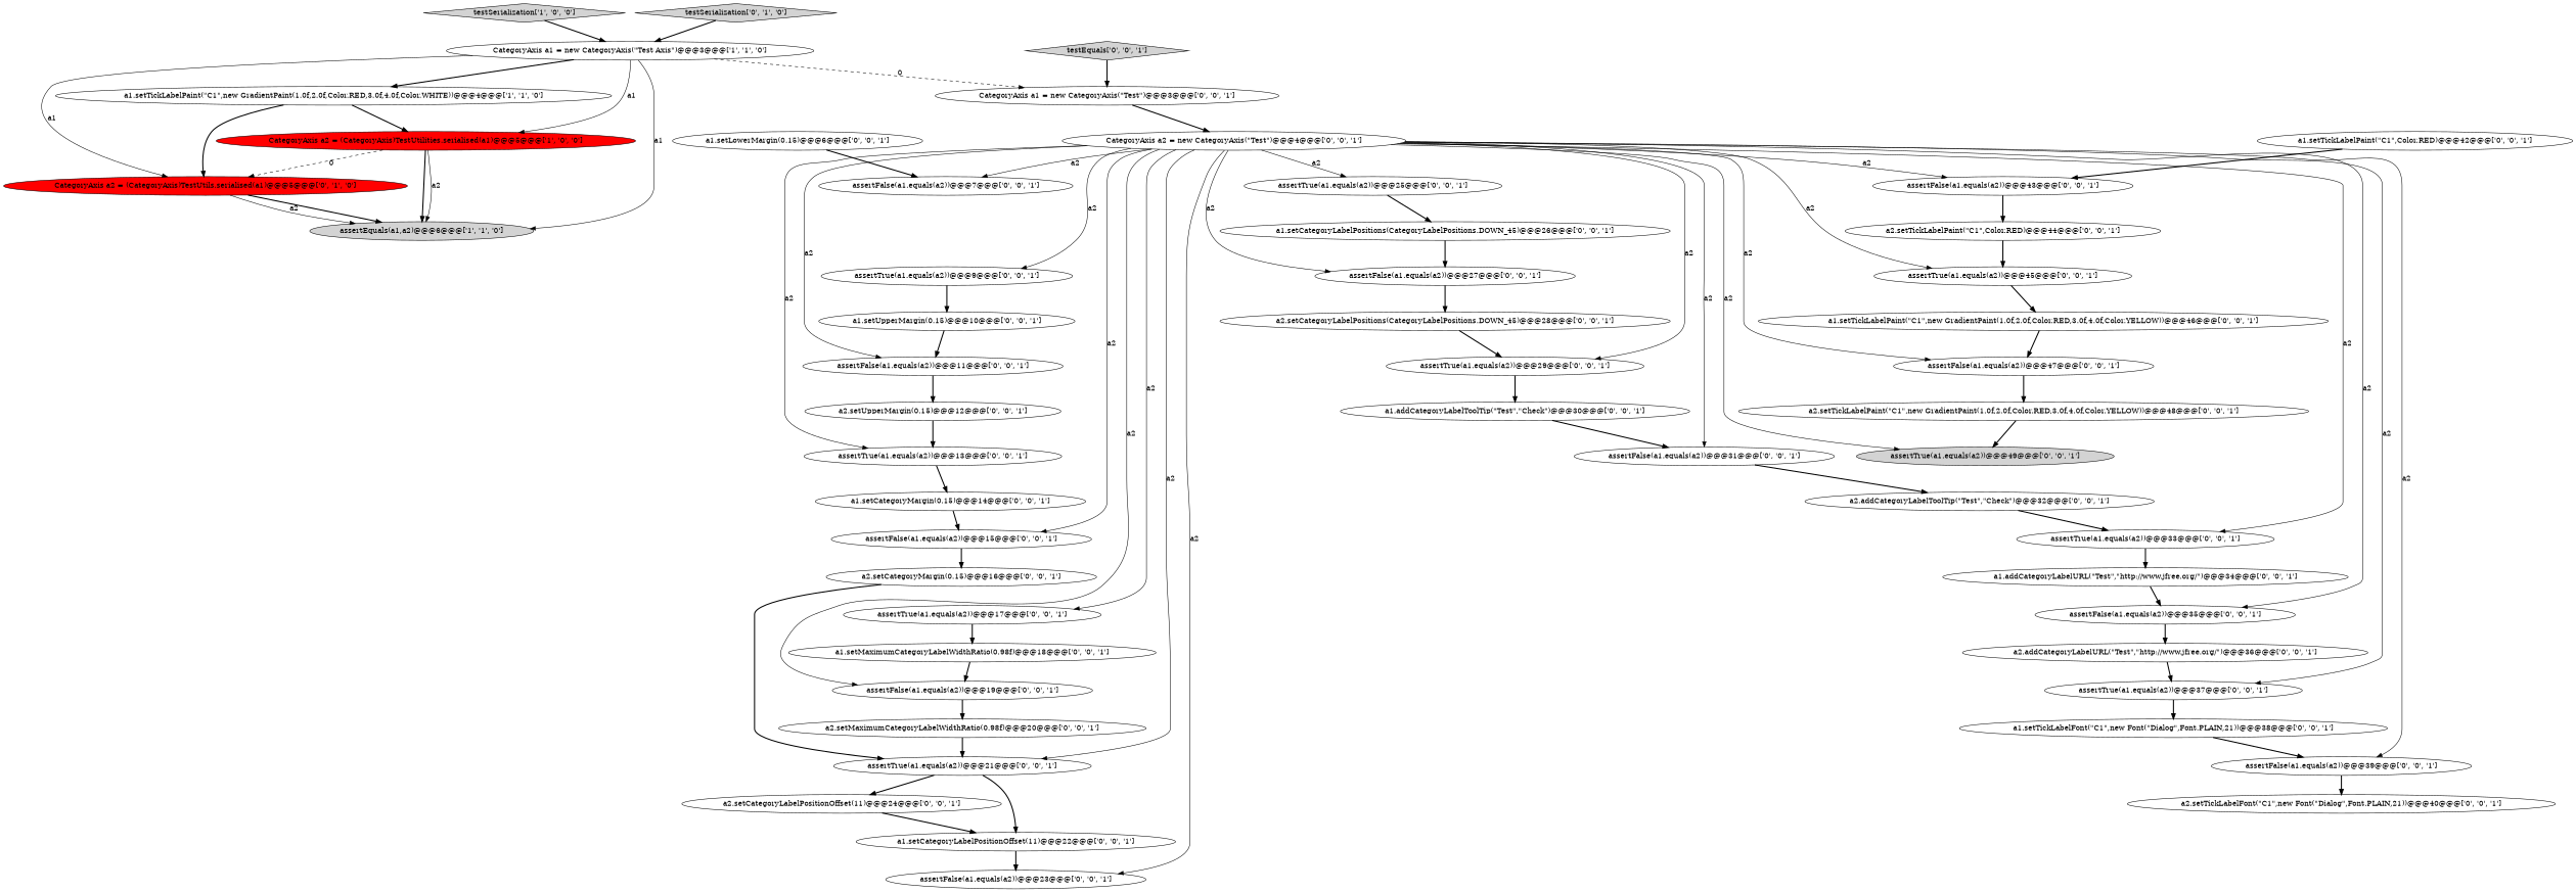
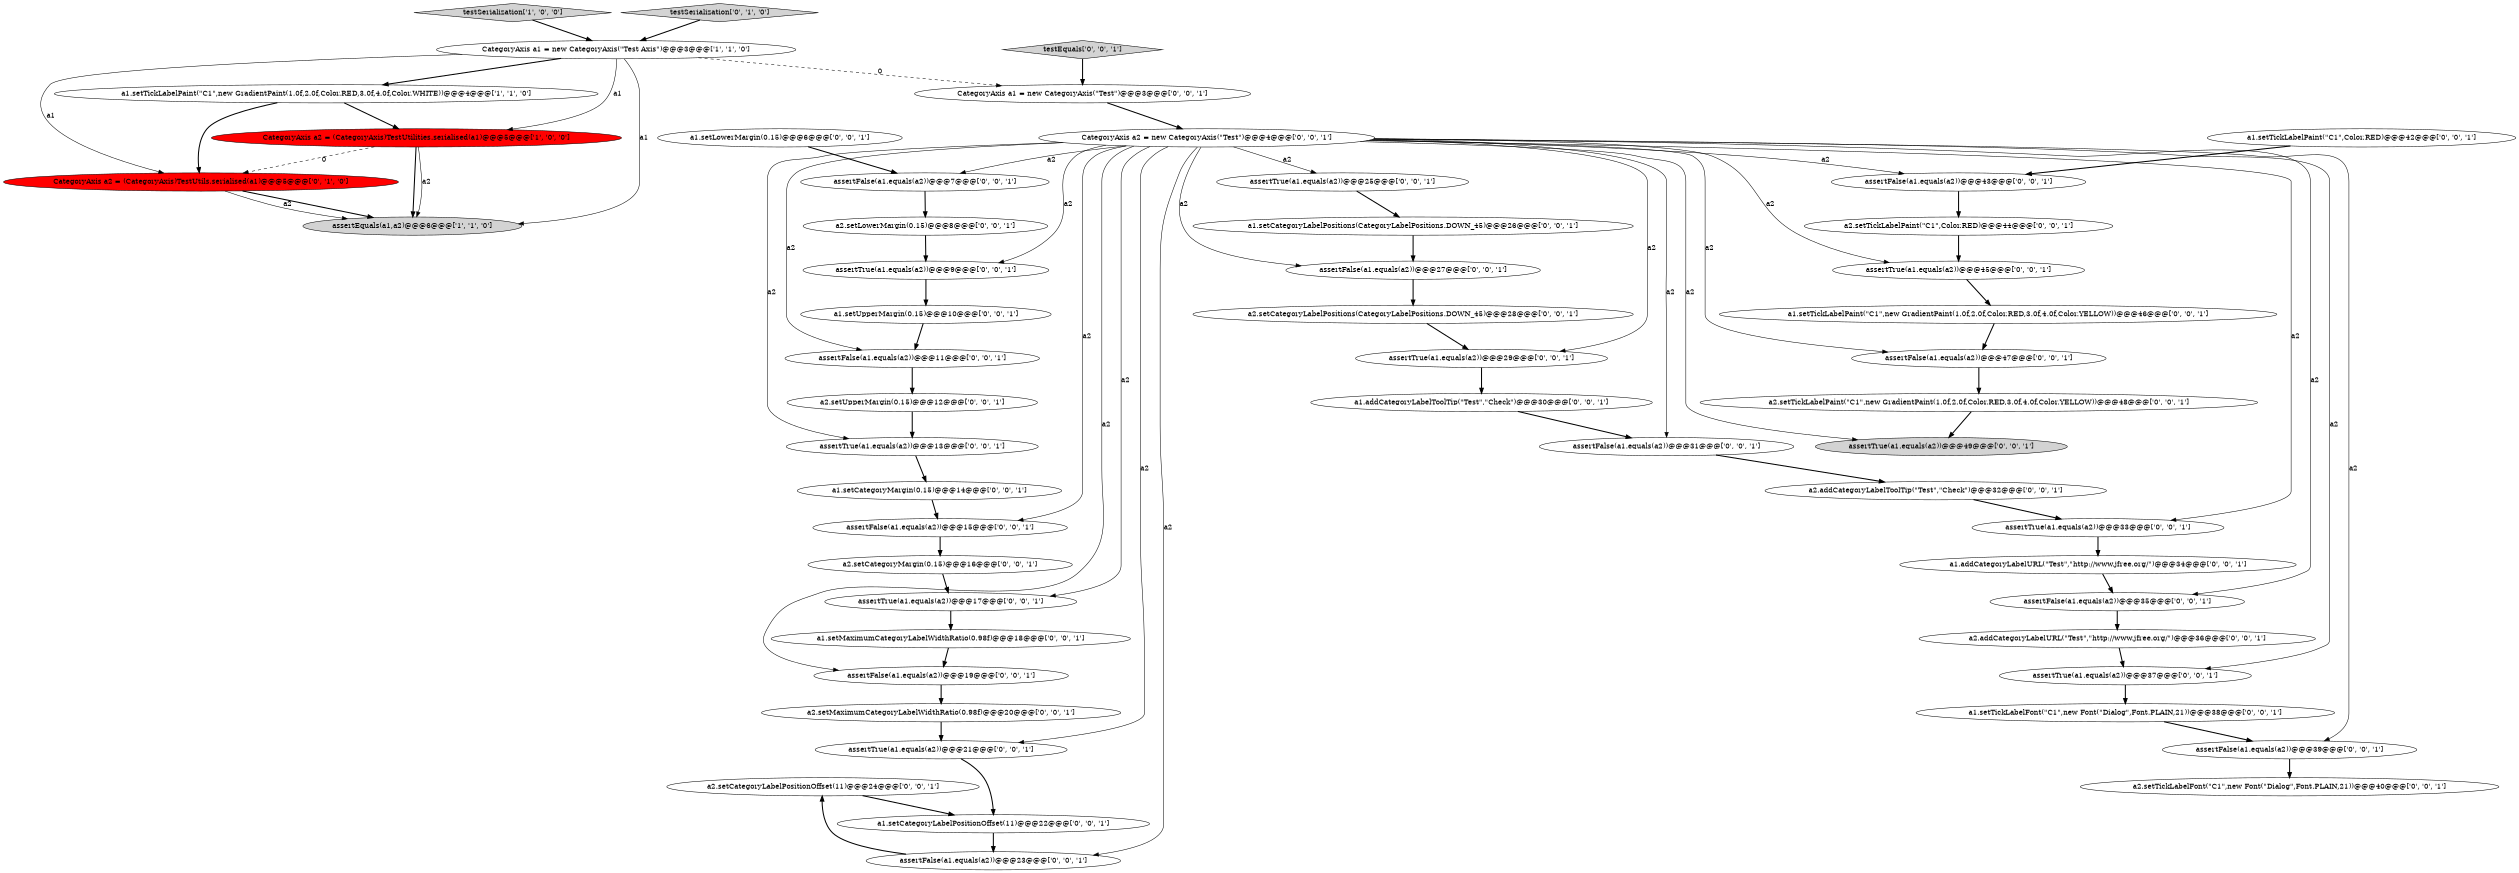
  digraph {
    node [fillcolor=white shape=ellipse style=filled]
    edge [style=bold]
    n1 [label="assertTrue(a1.equals(a2))@@@45@@@['0', '0', '1']"]
    n2 [label="a1.setTickLabelPaint(\"C1\",new GradientPaint(1.0f,2.0f,Color.RED,3.0f,4.0f,Color.YELLOW))@@@46@@@['0', '0', '1']"]
    n3 [label="assertFalse(a1.equals(a2))@@@47@@@['0', '0', '1']"]
    n4 [label="a1.setTickLabelPaint(\"C1\",Color.RED)@@@42@@@['0', '0', '1']"]
    n5 [label="assertFalse(a1.equals(a2))@@@43@@@['0', '0', '1']"]
    n6 [label="assertTrue(a1.equals(a2))@@@37@@@['0', '0', '1']"]
    n7 [label="a1.setTickLabelFont(\"C1\",new Font(\"Dialog\",Font.PLAIN,21))@@@38@@@['0', '0', '1']"]
    n8 [label="assertFalse(a1.equals(a2))@@@39@@@['0', '0', '1']"]
    n9 [label="a1.addCategoryLabelURL(\"Test\",\"http://www.jfree.org/\")@@@34@@@['0', '0', '1']"]
    n10 [label="assertFalse(a1.equals(a2))@@@35@@@['0', '0', '1']"]
    n11 [label="a2.addCategoryLabelURL(\"Test\",\"http://www.jfree.org/\")@@@36@@@['0', '0', '1']"]
    n12 [label="a1.setUpperMargin(0.15)@@@10@@@['0', '0', '1']"]
    n13 [label="assertFalse(a1.equals(a2))@@@11@@@['0', '0', '1']"]
    n14 [label="a2.setUpperMargin(0.15)@@@12@@@['0', '0', '1']"]
    n15 [label="assertFalse(a1.equals(a2))@@@19@@@['0', '0', '1']"]
    n16 [label="a2.setMaximumCategoryLabelWidthRatio(0.98f)@@@20@@@['0', '0', '1']"]
    n17 [label="assertTrue(a1.equals(a2))@@@21@@@['0', '0', '1']"]
    n18 [fillcolor=lightgray label="testSerialization['1', '0', '0']" shape=diamond]
    n19 [label="CategoryAxis a1 = new CategoryAxis(\"Test Axis\")@@@3@@@['1', '1', '0']"]
    n20 [label="CategoryAxis a1 = new CategoryAxis(\"Test\")@@@3@@@['0', '0', '1']"]
    n21 [fillcolor=red label="CategoryAxis a2 = (CategoryAxis)TestUtils.serialised(a1)@@@5@@@['0', '1', '0']"]
    n22 [fillcolor=lightgray label="assertEquals(a1,a2)@@@6@@@['1', '1', '0']"]
    n23 [label="a1.setTickLabelPaint(\"C1\",new GradientPaint(1.0f,2.0f,Color.RED,3.0f,4.0f,Color.WHITE))@@@4@@@['1', '1', '0']"]
    n24 [fillcolor=red label="CategoryAxis a2 = (CategoryAxis)TestUtilities.serialised(a1)@@@5@@@['1', '0', '0']"]
    n25 [label="assertTrue(a1.equals(a2))@@@17@@@['0', '0', '1']"]
    n26 [label="a1.setMaximumCategoryLabelWidthRatio(0.98f)@@@18@@@['0', '0', '1']"]
    n27 [label="a2.setCategoryMargin(0.15)@@@16@@@['0', '0', '1']"]
    n28 [fillcolor=lightgray label="testSerialization['0', '1', '0']" shape=diamond]
    n29 [label="assertFalse(a1.equals(a2))@@@31@@@['0', '0', '1']"]
    n30 [label="a2.addCategoryLabelToolTip(\"Test\",\"Check\")@@@32@@@['0', '0', '1']"]
    n31 [label="assertTrue(a1.equals(a2))@@@33@@@['0', '0', '1']"]
    n32 [label="assertFalse(a1.equals(a2))@@@23@@@['0', '0', '1']"]
    n33 [label="a2.setCategoryLabelPositionOffset(11)@@@24@@@['0', '0', '1']"]
    n34 [label="a1.setCategoryLabelPositionOffset(11)@@@22@@@['0', '0', '1']"]
    n35 [fillcolor=lightgray label="testEquals['0', '0', '1']" shape=diamond]
    n36 [label="CategoryAxis a2 = new CategoryAxis(\"Test\")@@@4@@@['0', '0', '1']"]
    n37 [label="a2.setTickLabelPaint(\"C1\",Color.RED)@@@44@@@['0', '0', '1']"]
    n38 [label="a2.setTickLabelPaint(\"C1\",new GradientPaint(1.0f,2.0f,Color.RED,3.0f,4.0f,Color.YELLOW))@@@48@@@['0', '0', '1']"]
    n39 [fillcolor=lightgray label="assertTrue(a1.equals(a2))@@@49@@@['0', '0', '1']"]
+   n40 [label="a2.setLowerMargin(0.15)@@@8@@@['0', '0', '1']"]
    n41 [label="assertTrue(a1.equals(a2))@@@9@@@['0', '0', '1']"]
    n42 [label="assertTrue(a1.equals(a2))@@@25@@@['0', '0', '1']"]
    n43 [label="a1.setCategoryLabelPositions(CategoryLabelPositions.DOWN_45)@@@26@@@['0', '0', '1']"]
    n44 [label="assertFalse(a1.equals(a2))@@@27@@@['0', '0', '1']"]
    n45 [label="assertFalse(a1.equals(a2))@@@15@@@['0', '0', '1']"]
    n46 [label="assertTrue(a1.equals(a2))@@@13@@@['0', '0', '1']"]
    n47 [label="a1.setCategoryMargin(0.15)@@@14@@@['0', '0', '1']"]
    n48 [label="a1.addCategoryLabelToolTip(\"Test\",\"Check\")@@@30@@@['0', '0', '1']"]
    n49 [label="a2.setCategoryLabelPositions(CategoryLabelPositions.DOWN_45)@@@28@@@['0', '0', '1']"]
    n50 [label="a2.setTickLabelFont(\"C1\",new Font(\"Dialog\",Font.PLAIN,21))@@@40@@@['0', '0', '1']"]
    n51 [label="assertTrue(a1.equals(a2))@@@29@@@['0', '0', '1']"]
    n52 [label="assertFalse(a1.equals(a2))@@@7@@@['0', '0', '1']"]
    n53 [label="a1.setLowerMargin(0.15)@@@6@@@['0', '0', '1']"]
    n1 -> n2
    n2 -> n3
    n3 -> n38
    n4 -> n5
    n5 -> n37
    n6 -> n7
    n7 -> n8
    n8 -> n50
    n9 -> n10
    n10 -> n11
    n11 -> n6
    n12 -> n13
    n13 -> n14
    n14 -> n46
    n15 -> n16
    n16 -> n17
    n17 -> n34
    n18 -> n19
    n19 -> n20 [label=0 style=dashed]
    n19 -> n21 [label=a1 style=solid]
    n19 -> n22 [label=a1 style=solid]
    n19 -> n23
    n19 -> n24 [label=a1 style=solid]
    n20 -> n36
    n21 -> n22
    n21 -> n22 [label=a2 style=solid]
    n23 -> n21
    n23 -> n24
    n24 -> n21 [label=0 style=dashed]
    n24 -> n22 [label=a2 style=solid]
    n24 -> n22
    n25 -> n26
    n26 -> n15
-   n27 -> n17
+   n27 -> n25
    n28 -> n19
    n29 -> n30
    n30 -> n31
    n31 -> n9
-   n17 -> n33
+   n32 -> n33
    n33 -> n34
    n34 -> n32
    n35 -> n20
    n36 -> n1 [label=a2 style=solid]
    n36 -> n3 [label=a2 style=solid]
    n36 -> n5 [label=a2 style=solid]
    n36 -> n6 [label=a2 style=solid]
    n36 -> n8 [label=a2 style=solid]
    n36 -> n10 [label=a2 style=solid]
    n36 -> n13 [label=a2 style=solid]
    n36 -> n15 [label=a2 style=solid]
    n36 -> n17 [label=a2 style=solid]
    n36 -> n25 [label=a2 style=solid]
    n36 -> n29 [label=a2 style=solid]
    n36 -> n31 [label=a2 style=solid]
    n36 -> n32 [label=a2 style=solid]
    n36 -> n39 [label=a2 style=solid]
    n36 -> n41 [label=a2 style=solid]
    n36 -> n42 [label=a2 style=solid]
    n36 -> n44 [label=a2 style=solid]
    n36 -> n45 [label=a2 style=solid]
    n36 -> n46 [label=a2 style=solid]
    n36 -> n51 [label=a2 style=solid]
    n36 -> n52 [label=a2 style=solid]
    n37 -> n1
    n38 -> n39
+   n40 -> n41
    n41 -> n12
    n42 -> n43
    n43 -> n44
    n44 -> n49
    n45 -> n27
    n46 -> n47
    n47 -> n45
    n48 -> n29
    n49 -> n51
    n51 -> n48
+   n52 -> n40
    n53 -> n52
  }
